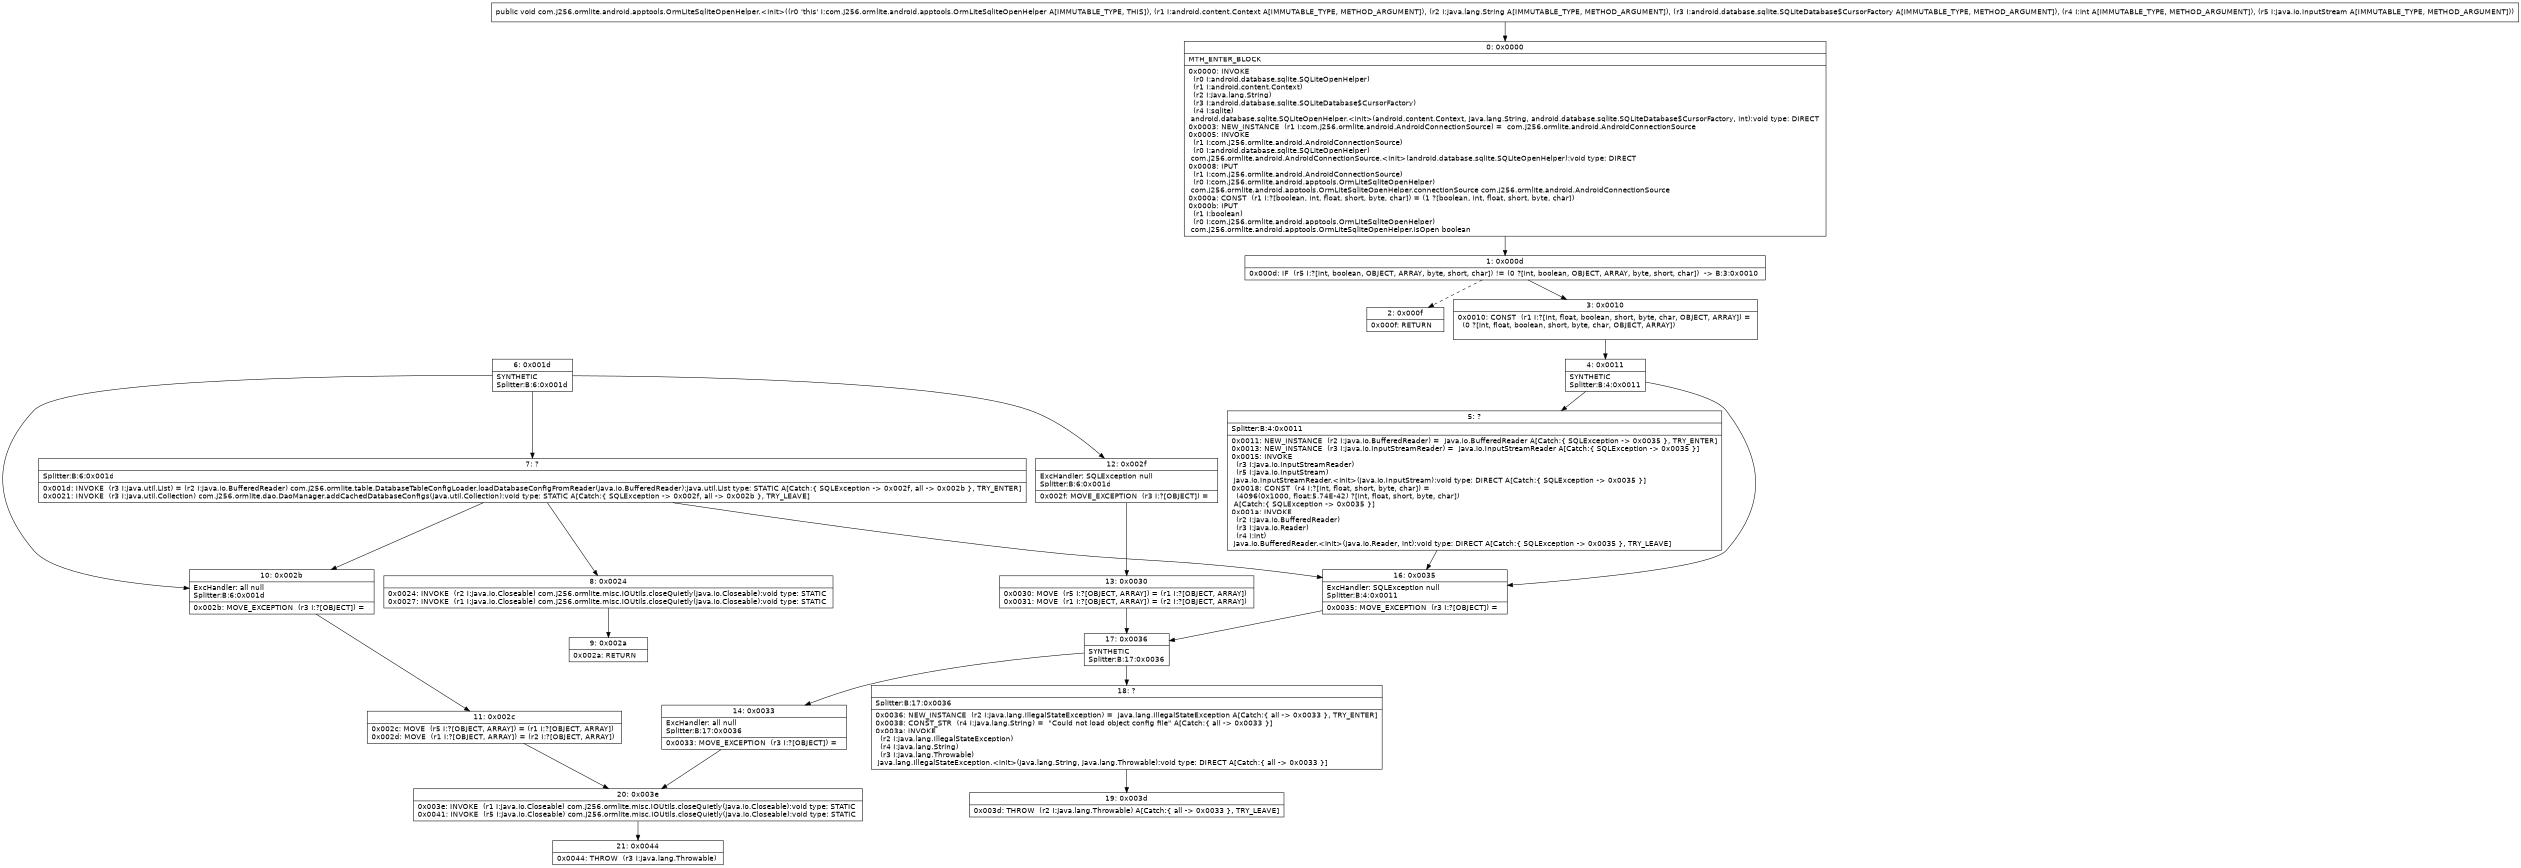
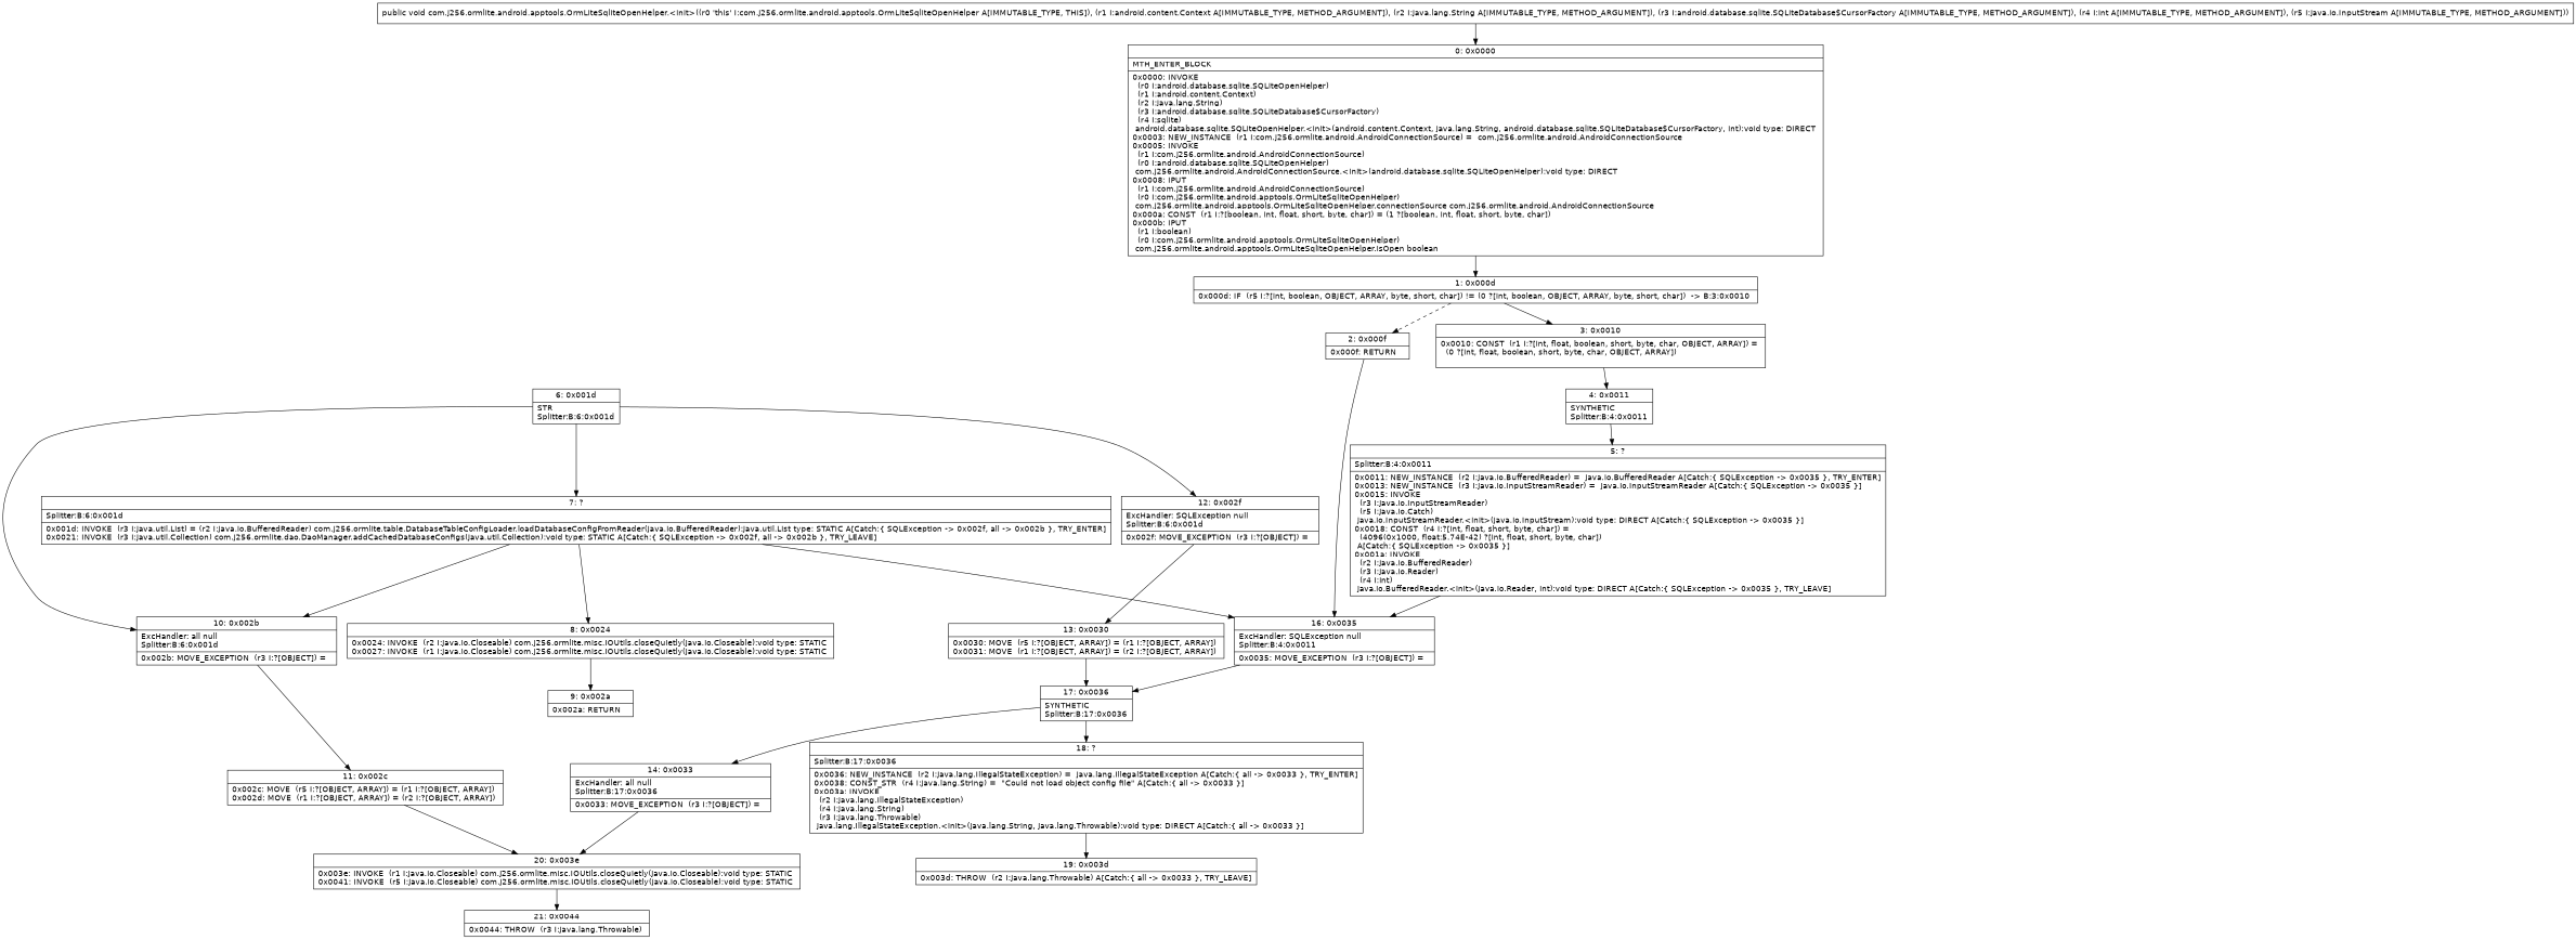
  digraph {
    fontname="DejaVu Sans"
    node [fontname="DejaVu Sans" shape=record]
    edge [fontname="DejaVu Sans"]
    n1 [label="{0\:\ 0x0000|MTH_ENTER_BLOCK\l|0x0000: INVOKE  \l  (r0 I:android.database.sqlite.SQLiteOpenHelper)\l  (r1 I:android.content.Context)\l  (r2 I:java.lang.String)\l  (r3 I:android.database.sqlite.SQLiteDatabase$CursorFactory)\l  (r4 I:sqlite)\l android.database.sqlite.SQLiteOpenHelper.\<init\>(android.content.Context, java.lang.String, android.database.sqlite.SQLiteDatabase$CursorFactory, int):void type: DIRECT \l0x0003: NEW_INSTANCE  (r1 I:com.j256.ormlite.android.AndroidConnectionSource) =  com.j256.ormlite.android.AndroidConnectionSource \l0x0005: INVOKE  \l  (r1 I:com.j256.ormlite.android.AndroidConnectionSource)\l  (r0 I:android.database.sqlite.SQLiteOpenHelper)\l com.j256.ormlite.android.AndroidConnectionSource.\<init\>(android.database.sqlite.SQLiteOpenHelper):void type: DIRECT \l0x0008: IPUT  \l  (r1 I:com.j256.ormlite.android.AndroidConnectionSource)\l  (r0 I:com.j256.ormlite.android.apptools.OrmLiteSqliteOpenHelper)\l com.j256.ormlite.android.apptools.OrmLiteSqliteOpenHelper.connectionSource com.j256.ormlite.android.AndroidConnectionSource \l0x000a: CONST  (r1 I:?[boolean, int, float, short, byte, char]) = (1 ?[boolean, int, float, short, byte, char]) \l0x000b: IPUT  \l  (r1 I:boolean)\l  (r0 I:com.j256.ormlite.android.apptools.OrmLiteSqliteOpenHelper)\l com.j256.ormlite.android.apptools.OrmLiteSqliteOpenHelper.isOpen boolean \l}"]
    n2 [label="{1\:\ 0x000d|0x000d: IF  (r5 I:?[int, boolean, OBJECT, ARRAY, byte, short, char]) != (0 ?[int, boolean, OBJECT, ARRAY, byte, short, char])  \-\> B:3:0x0010 \l}"]
    n3 [label="{2\:\ 0x000f|0x000f: RETURN   \l}"]
    n4 [label="{3\:\ 0x0010|0x0010: CONST  (r1 I:?[int, float, boolean, short, byte, char, OBJECT, ARRAY]) = \l  (0 ?[int, float, boolean, short, byte, char, OBJECT, ARRAY])\l \l}"]
    n5 [label="{4\:\ 0x0011|SYNTHETIC\lSplitter:B:4:0x0011\l}"]
-   n6 [label="{5\:\ ?|Splitter:B:4:0x0011\l|0x0011: NEW_INSTANCE  (r2 I:java.io.BufferedReader) =  java.io.BufferedReader A[Catch:\{ SQLException \-\> 0x0035 \}, TRY_ENTER]\l0x0013: NEW_INSTANCE  (r3 I:java.io.InputStreamReader) =  java.io.InputStreamReader A[Catch:\{ SQLException \-\> 0x0035 \}]\l0x0015: INVOKE  \l  (r3 I:java.io.InputStreamReader)\l  (r5 I:java.io.InputStream)\l java.io.InputStreamReader.\<init\>(java.io.InputStream):void type: DIRECT A[Catch:\{ SQLException \-\> 0x0035 \}]\l0x0018: CONST  (r4 I:?[int, float, short, byte, char]) = \l  (4096(0x1000, float:5.74E\-42) ?[int, float, short, byte, char])\l A[Catch:\{ SQLException \-\> 0x0035 \}]\l0x001a: INVOKE  \l  (r2 I:java.io.BufferedReader)\l  (r3 I:java.io.Reader)\l  (r4 I:int)\l java.io.BufferedReader.\<init\>(java.io.Reader, int):void type: DIRECT A[Catch:\{ SQLException \-\> 0x0035 \}, TRY_LEAVE]\l}"]
+   n6 [label="{5\:\ ?|Splitter:B:4:0x0011\l|0x0011: NEW_INSTANCE  (r2 I:java.io.BufferedReader) =  java.io.BufferedReader A[Catch:\{ SQLException \-\> 0x0035 \}, TRY_ENTER]\l0x0013: NEW_INSTANCE  (r3 I:java.io.InputStreamReader) =  java.io.InputStreamReader A[Catch:\{ SQLException \-\> 0x0035 \}]\l0x0015: INVOKE  \l  (r3 I:java.io.InputStreamReader)\l  (r5 I:java.io.Catch)\l java.io.InputStreamReader.\<init\>(java.io.InputStream):void type: DIRECT A[Catch:\{ SQLException \-\> 0x0035 \}]\l0x0018: CONST  (r4 I:?[int, float, short, byte, char]) = \l  (4096(0x1000, float:5.74E\-42) ?[int, float, short, byte, char])\l A[Catch:\{ SQLException \-\> 0x0035 \}]\l0x001a: INVOKE  \l  (r2 I:java.io.BufferedReader)\l  (r3 I:java.io.Reader)\l  (r4 I:int)\l java.io.BufferedReader.\<init\>(java.io.Reader, int):void type: DIRECT A[Catch:\{ SQLException \-\> 0x0035 \}, TRY_LEAVE]\l}"]
    n7 [label="{16\:\ 0x0035|ExcHandler: SQLException null\lSplitter:B:4:0x0011\l|0x0035: MOVE_EXCEPTION  (r3 I:?[OBJECT]) =  \l}"]
    n8 [label="{17\:\ 0x0036|SYNTHETIC\lSplitter:B:17:0x0036\l}"]
-   n9 [label="{6\:\ 0x001d|SYNTHETIC\lSplitter:B:6:0x001d\l}"]
+   n9 [label="{6\:\ 0x001d|STR\lSplitter:B:6:0x001d\l}"]
    n10 [label="{7\:\ ?|Splitter:B:6:0x001d\l|0x001d: INVOKE  (r3 I:java.util.List) = (r2 I:java.io.BufferedReader) com.j256.ormlite.table.DatabaseTableConfigLoader.loadDatabaseConfigFromReader(java.io.BufferedReader):java.util.List type: STATIC A[Catch:\{ SQLException \-\> 0x002f, all \-\> 0x002b \}, TRY_ENTER]\l0x0021: INVOKE  (r3 I:java.util.Collection) com.j256.ormlite.dao.DaoManager.addCachedDatabaseConfigs(java.util.Collection):void type: STATIC A[Catch:\{ SQLException \-\> 0x002f, all \-\> 0x002b \}, TRY_LEAVE]\l}"]
    n11 [label="{10\:\ 0x002b|ExcHandler: all null\lSplitter:B:6:0x001d\l|0x002b: MOVE_EXCEPTION  (r3 I:?[OBJECT]) =  \l}"]
    n12 [label="{12\:\ 0x002f|ExcHandler: SQLException null\lSplitter:B:6:0x001d\l|0x002f: MOVE_EXCEPTION  (r3 I:?[OBJECT]) =  \l}"]
    n13 [label="{8\:\ 0x0024|0x0024: INVOKE  (r2 I:java.io.Closeable) com.j256.ormlite.misc.IOUtils.closeQuietly(java.io.Closeable):void type: STATIC \l0x0027: INVOKE  (r1 I:java.io.Closeable) com.j256.ormlite.misc.IOUtils.closeQuietly(java.io.Closeable):void type: STATIC \l}"]
    n14 [label="{11\:\ 0x002c|0x002c: MOVE  (r5 I:?[OBJECT, ARRAY]) = (r1 I:?[OBJECT, ARRAY]) \l0x002d: MOVE  (r1 I:?[OBJECT, ARRAY]) = (r2 I:?[OBJECT, ARRAY]) \l}"]
    n15 [label="{13\:\ 0x0030|0x0030: MOVE  (r5 I:?[OBJECT, ARRAY]) = (r1 I:?[OBJECT, ARRAY]) \l0x0031: MOVE  (r1 I:?[OBJECT, ARRAY]) = (r2 I:?[OBJECT, ARRAY]) \l}"]
    n16 [label="{9\:\ 0x002a|0x002a: RETURN   \l}"]
    n17 [label="{20\:\ 0x003e|0x003e: INVOKE  (r1 I:java.io.Closeable) com.j256.ormlite.misc.IOUtils.closeQuietly(java.io.Closeable):void type: STATIC \l0x0041: INVOKE  (r5 I:java.io.Closeable) com.j256.ormlite.misc.IOUtils.closeQuietly(java.io.Closeable):void type: STATIC \l}"]
    n18 [label="{21\:\ 0x0044|0x0044: THROW  (r3 I:java.lang.Throwable) \l}"]
    n19 [label="{14\:\ 0x0033|ExcHandler: all null\lSplitter:B:17:0x0036\l|0x0033: MOVE_EXCEPTION  (r3 I:?[OBJECT]) =  \l}"]
    n20 [label="{18\:\ ?|Splitter:B:17:0x0036\l|0x0036: NEW_INSTANCE  (r2 I:java.lang.IllegalStateException) =  java.lang.IllegalStateException A[Catch:\{ all \-\> 0x0033 \}, TRY_ENTER]\l0x0038: CONST_STR  (r4 I:java.lang.String) =  \"Could not load object config file\" A[Catch:\{ all \-\> 0x0033 \}]\l0x003a: INVOKE  \l  (r2 I:java.lang.IllegalStateException)\l  (r4 I:java.lang.String)\l  (r3 I:java.lang.Throwable)\l java.lang.IllegalStateException.\<init\>(java.lang.String, java.lang.Throwable):void type: DIRECT A[Catch:\{ all \-\> 0x0033 \}]\l}"]
    n21 [label="{19\:\ 0x003d|0x003d: THROW  (r2 I:java.lang.Throwable) A[Catch:\{ all \-\> 0x0033 \}, TRY_LEAVE]\l}"]
    n22 [label="{public void com.j256.ormlite.android.apptools.OrmLiteSqliteOpenHelper.\<init\>((r0 'this' I:com.j256.ormlite.android.apptools.OrmLiteSqliteOpenHelper A[IMMUTABLE_TYPE, THIS]), (r1 I:android.content.Context A[IMMUTABLE_TYPE, METHOD_ARGUMENT]), (r2 I:java.lang.String A[IMMUTABLE_TYPE, METHOD_ARGUMENT]), (r3 I:android.database.sqlite.SQLiteDatabase$CursorFactory A[IMMUTABLE_TYPE, METHOD_ARGUMENT]), (r4 I:int A[IMMUTABLE_TYPE, METHOD_ARGUMENT]), (r5 I:java.io.InputStream A[IMMUTABLE_TYPE, METHOD_ARGUMENT])) }"]
    n1 -> n2
    n2 -> n3 [style=dashed]
    n2 -> n4
    n4 -> n5
    n5 -> n6
-   n5 -> n7
+   n3 -> n7
    n6 -> n7
    n7 -> n8
    n8 -> n19
    n8 -> n20
    n9 -> n10
    n9 -> n11
    n9 -> n12
    n10 -> n7
    n10 -> n11
    n10 -> n13
    n11 -> n14
    n12 -> n15
    n13 -> n16
    n14 -> n17
    n15 -> n8
    n17 -> n18
    n19 -> n17
    n20 -> n21
    n22 -> n1
  }
